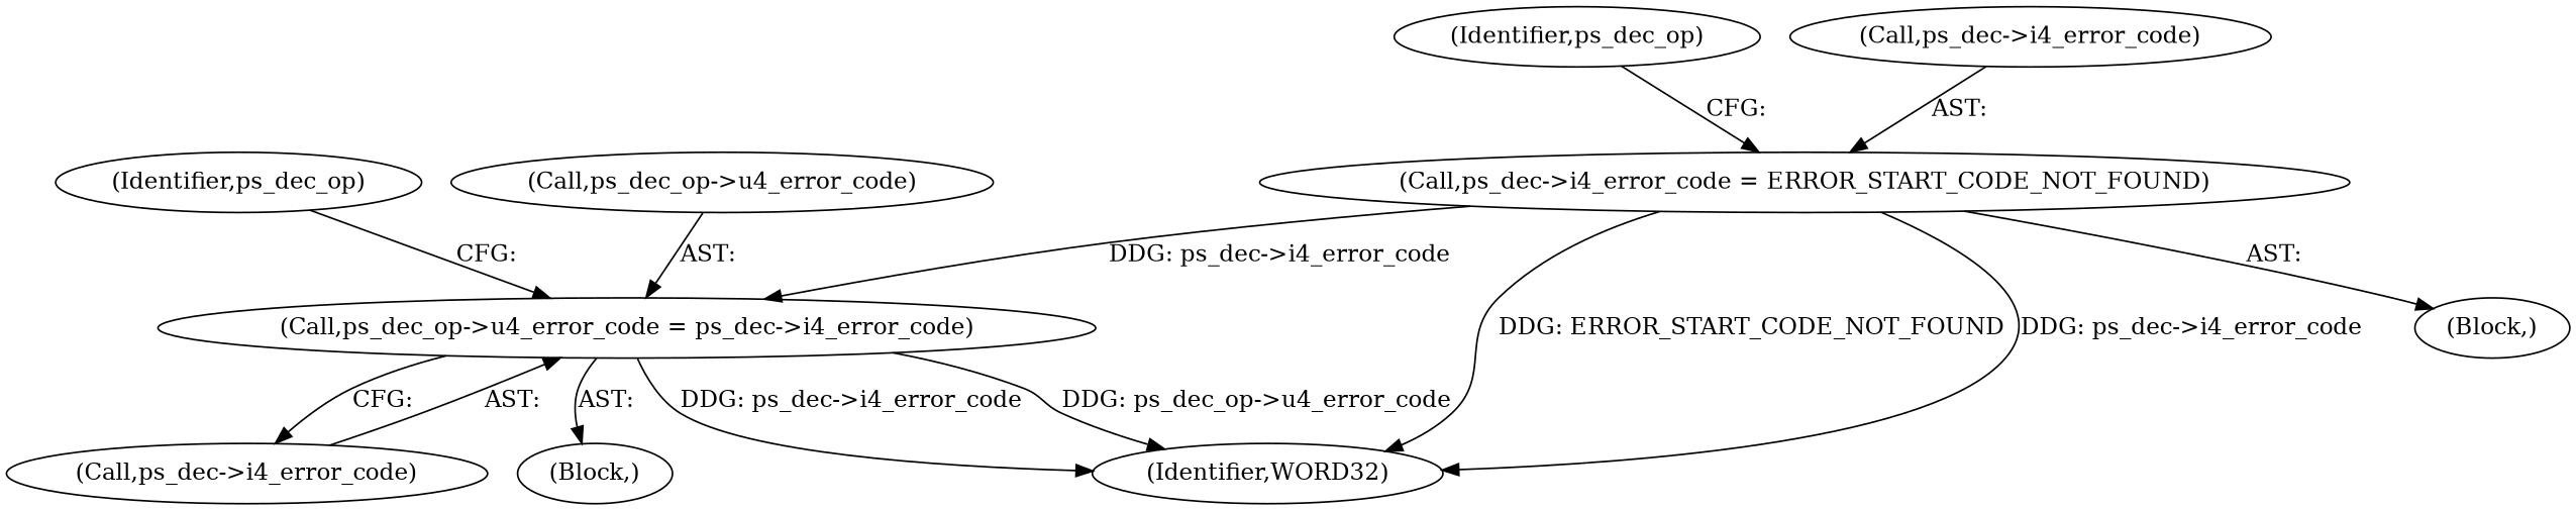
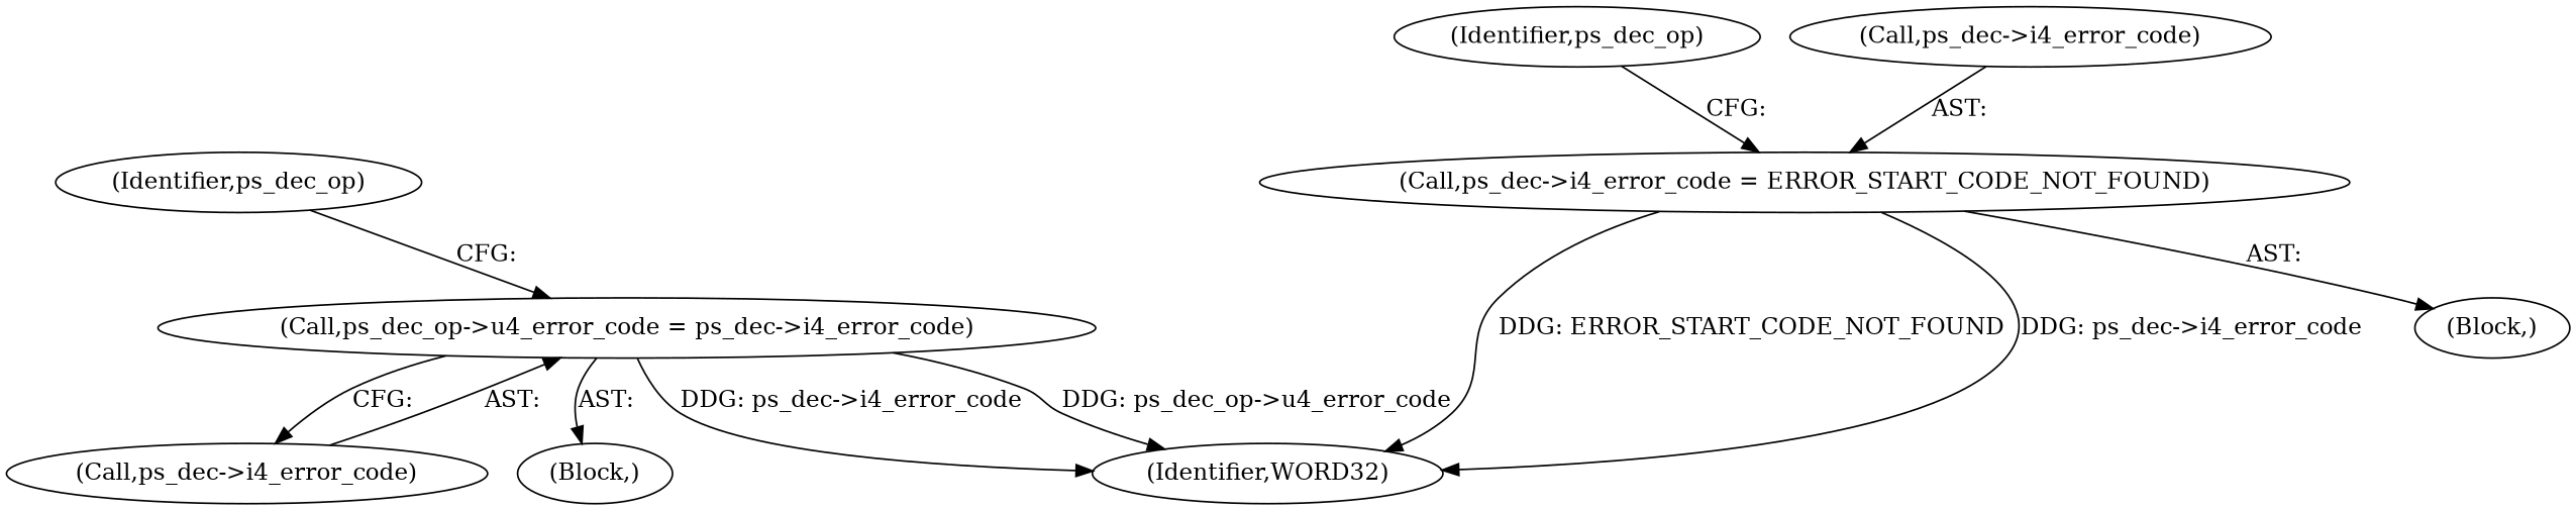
  digraph {
    n1 [label="(Call,ps_dec->i4_error_code = ERROR_START_CODE_NOT_FOUND)"]
    n2 [label="(Call,ps_dec_op->u4_error_code = ps_dec->i4_error_code)"]
    n3 [label="(Block,)"]
    n4 [label="(Identifier,WORD32)"]
    n5 [label="(Call,ps_dec->i4_error_code)"]
    n6 [label="(Block,)"]
    n7 [label="(Identifier,ps_dec_op)"]
-   n8 [label="(Call,ps_dec_op->u4_error_code)"]
    n9 [label="(Identifier,ps_dec_op)"]
    n10 [label="(Call,ps_dec->i4_error_code)"]
-   n1 -> n2 [label="DDG: ps_dec->i4_error_code"]
    n1 -> n3 [label="AST: "]
    n1 -> n4 [label="DDG: ERROR_START_CODE_NOT_FOUND"]
    n1 -> n4 [label="DDG: ps_dec->i4_error_code"]
    n2 -> n4 [label="DDG: ps_dec->i4_error_code"]
    n2 -> n4 [label="DDG: ps_dec_op->u4_error_code"]
    n2 -> n5 [label="CFG: "]
    n2 -> n6 [label="AST: "]
    n5 -> n2 [label="AST: "]
    n7 -> n2 [label="CFG: "]
-   n8 -> n2 [label="AST: "]
    n9 -> n1 [label="CFG: "]
    n10 -> n1 [label="AST: "]
  }
